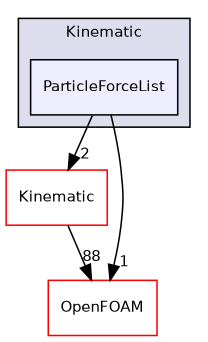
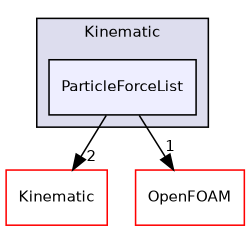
  digraph {
    compound=true
    node [fontname=Helvetica fontsize=10 shape=box color=red]
    edge [labeldistance=1.5 labelfontname=Helvetica labelfontsize=10]
    n1 [fillcolor="#eeeeff" label=ParticleForceList pencolor=black style=filled color=""]
    n2 [label=Kinematic]
    n3 [label=OpenFOAM]
    subgraph cluster_1 {
      bgcolor="#ddddee"
      fontname=Helvetica
      fontsize=10
      label=Kinematic
      pencolor=black
      n1
    }
    n1 -> n2 [headlabel=2]
    n1 -> n3 [headlabel=1]
-   n2 -> n3 [headlabel=88]
  }
